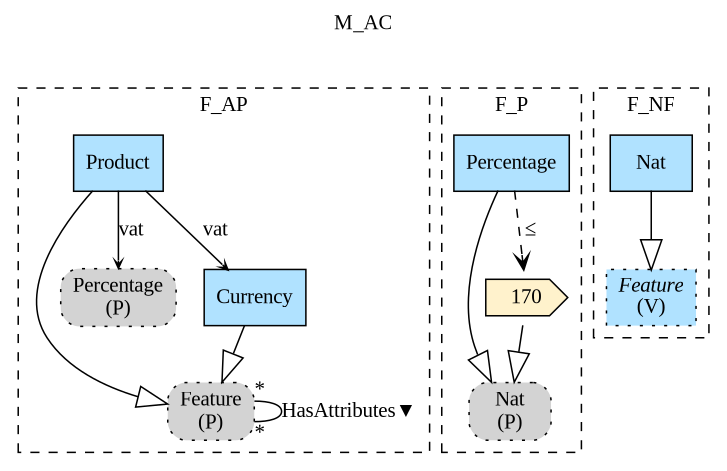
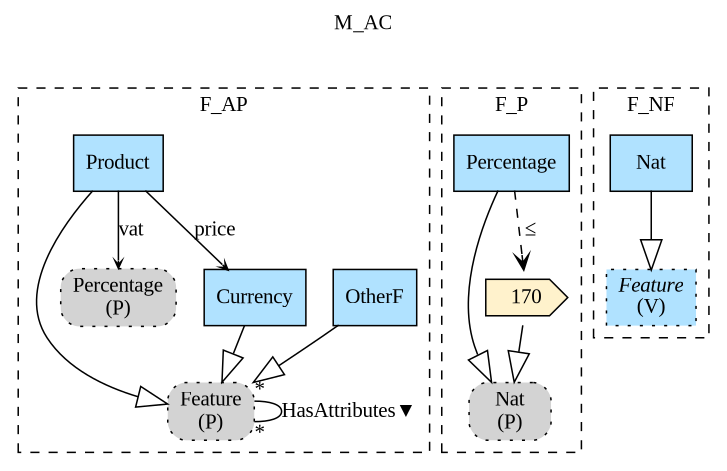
  digraph {
    fontname="Liberation Serif"
    label=M_AC
    labelfontsize=12
    labelloc=tl
    node [fillcolor=lightskyblue1 fontname="Liberation Serif" shape=record style=filled]
    edge [arrowhead=onormal arrowsize=2.0 fontname="Liberation Serif"]
+   n1 [label=OtherF]
    n2 [fillcolor=lightgray label=<Feature<br/>(P)> shape=box style="rounded,filled,dotted"]
    n3 [label=Product]
    n4 [fillcolor=lightgray label=<Percentage<br/>(P)> shape=box style="rounded,filled,dotted"]
    n5 [label=Currency]
    n6 [label=Percentage]
    n7 [fillcolor=lightgray label=<Nat<br/>(P)> shape=box style="rounded,filled,dotted"]
    n8 [fillcolor="#FFF2CC" label=170 shape=cds]
    n9 [label=Nat]
    n10 [label=<{<I>Feature</I><br/>(V)}> style="filled,dotted"]
    subgraph cluster_1 {
      label=F_AP
      style=dashed
+     n1
      n2
      n3
      n4
      n5
    }
    subgraph cluster_2 {
      label=F_P
      style=dashed
      n6
      n7
      n8
    }
    subgraph cluster_3 {
      label=F_NF
      style=dashed
      n9
      n10
    }
+   n1 -> n2
    n2 -> n2 [dir=none headlabel="*" label="HasAttributes▼" taillabel="*" arrowhead="" arrowsize=""]
    n3 -> n2
    n3 -> n4 [arrowhead=vee arrowsize=.5 label=vat]
-   n3 -> n5 [arrowhead=vee arrowsize=.5 label=vat]
+   n3 -> n5 [arrowhead=vee arrowsize=.5 label=price]
    n5 -> n2
    n6 -> n7
    n6 -> n8 [arrowhead=vee label=" ≤" style=dashed arrowsize=""]
    n8 -> n7
    n9 -> n10
  }
